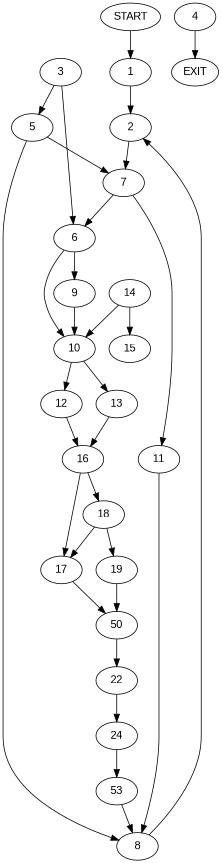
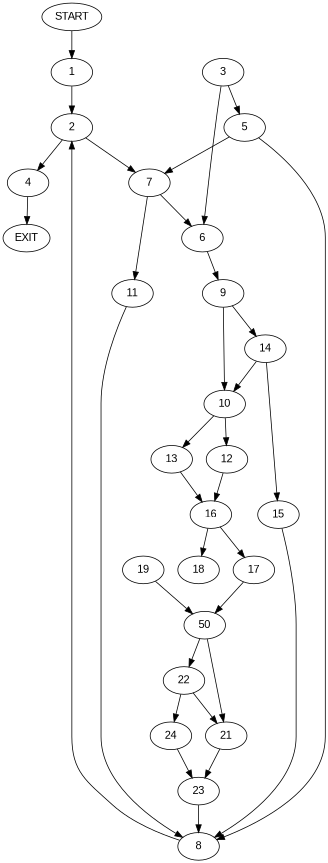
  digraph {
    fontname="Liberation Sans"
    node [fontname="Liberation Sans"]
    edge [fontname="Liberation Sans"]
    n1 [label=START]
    1
    2
    n4 [label=EXIT]
    4
    7
    3
    5
    6
    8
    9
    10
    11
    14
    12
    13
    15
    16
    17
    18
    n21 [label=50]
    19
+   21
    22
-   23 [label=53]
+   23
    24
    n1 -> 1
    1 -> 2
+   2 -> 4
    2 -> 7
    4 -> n4
    7 -> 6
    7 -> 11
    3 -> 5
    3 -> 6
    5 -> 7
    5 -> 8
    6 -> 9
-   6 -> 10
    8 -> 2
    9 -> 10
+   9 -> 14
    10 -> 12
    10 -> 13
    11 -> 8
    14 -> 10
    14 -> 15
    12 -> 16
    13 -> 16
+   15 -> 8
    16 -> 17
    16 -> 18
    17 -> n21
-   18 -> 17
-   18 -> 19
+   n21 -> 21
    n21 -> 22
    19 -> n21
+   21 -> 23
+   22 -> 21
    22 -> 24
    23 -> 8
    24 -> 23
  }
